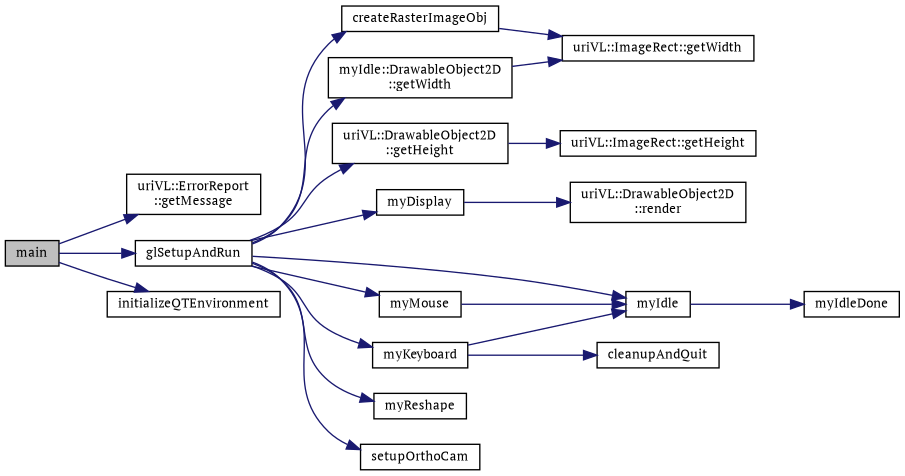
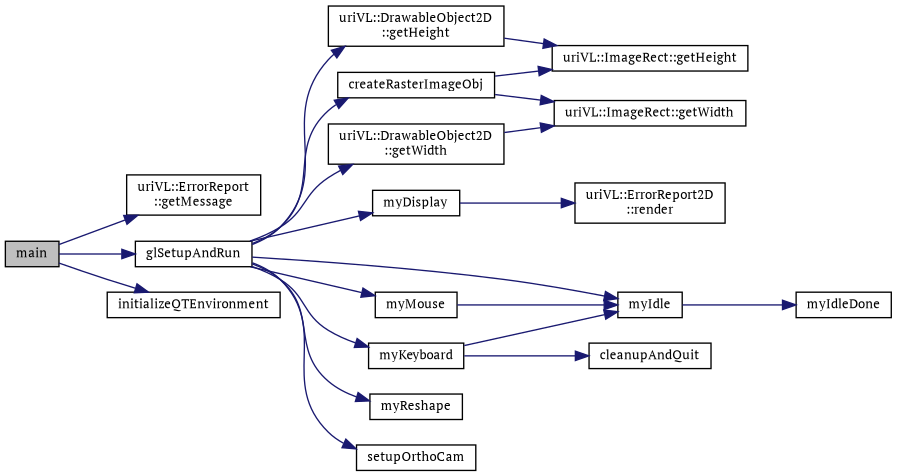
  digraph {
    fontname="PT Serif"
    rankdir=LR
    node [color=black fillcolor=white fontname="PT Serif" fontsize=10 shape=record style=filled]
    edge [color=midnightblue fontname="PT Serif" fontsize=10 labelfontname=Helvetica labelfontsize=10 style=solid]
    n1 [fillcolor=grey75 fontcolor=black height=0.2 label=main width=0.4]
    n2 [height=0.2 label="uriVL::ErrorReport\l::getMessage" width=0.4]
    n3 [height=0.2 label=glSetupAndRun width=0.4]
    n4 [height=0.2 label=initializeQTEnvironment width=0.4]
    n5 [height=0.2 label=cleanupAndQuit width=0.4]
    n6 [height=0.2 label=createRasterImageObj width=0.4]
    n7 [height=0.2 label="uriVL::DrawableObject2D\l::getHeight" width=0.4]
-   n8 [height=0.2 label="myIdle::DrawableObject2D\l::getWidth" width=0.4]
+   n8 [height=0.2 label="uriVL::DrawableObject2D\l::getWidth" width=0.4]
    n9 [height=0.2 label=myDisplay width=0.4]
    n10 [height=0.2 label=myIdle width=0.4]
    n11 [height=0.2 label=myKeyboard width=0.4]
    n12 [height=0.2 label=myMouse width=0.4]
    n13 [height=0.2 label=myReshape width=0.4]
    n14 [height=0.2 label=setupOrthoCam width=0.4]
    n15 [height=0.2 label="uriVL::ImageRect::getHeight" width=0.4]
    n16 [height=0.2 label="uriVL::ImageRect::getWidth" width=0.4]
-   n17 [height=0.2 label="uriVL::DrawableObject2D\l::render" width=0.4]
+   n17 [height=0.2 label="uriVL::ErrorReport2D\l::render" width=0.4]
    n18 [height=0.2 label=myIdleDone width=0.4]
    n1 -> n2
    n1 -> n3
    n1 -> n4
    n3 -> n6
    n3 -> n7
    n3 -> n8
    n3 -> n9
    n3 -> n10
    n3 -> n11
    n3 -> n12
    n3 -> n13
    n3 -> n14
+   n6 -> n15
    n6 -> n16
    n7 -> n15
    n8 -> n16
    n9 -> n17
    n10 -> n18
    n11 -> n5
    n11 -> n10
    n12 -> n10
  }
